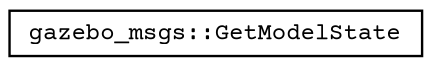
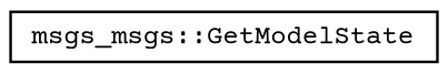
  digraph {
    rankdir=LR
    fontname="Courier Prime"
-   n1 [color=black fillcolor=white fontname="Courier Prime" fontsize=10 height=0.2 label="gazebo_msgs::GetModelState" shape=record style=filled width=0.4]
+   n1 [color=black fillcolor=white fontname="Courier Prime" fontsize=10 height=0.2 label="msgs_msgs::GetModelState" shape=record style=filled width=0.4]
  }
